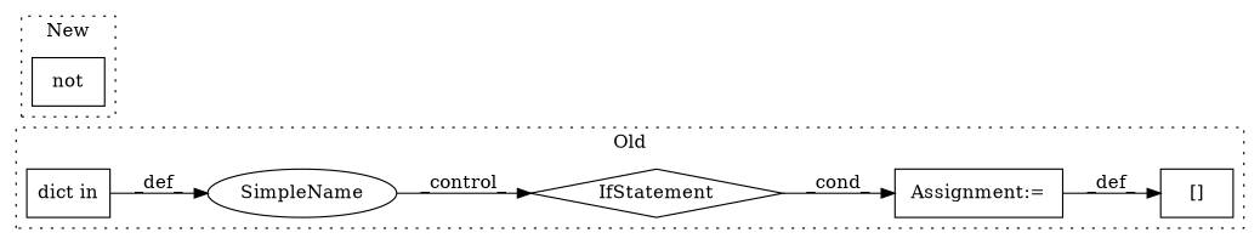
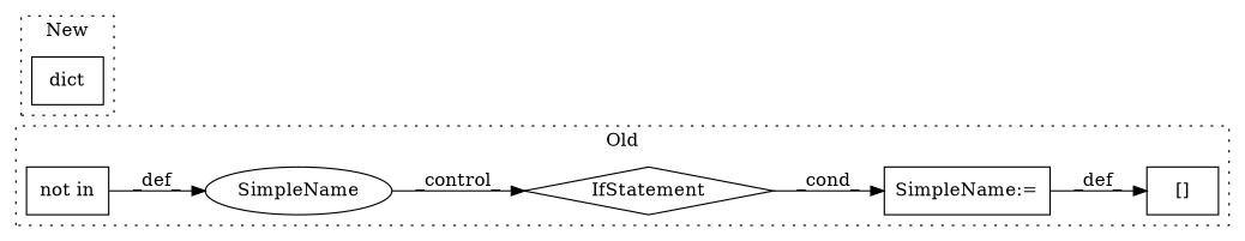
  digraph {
    rankdir=LR
    node [shape=box]
-   n1 [a=108 l=26 label="dict in" s=5720]
+   n1 [a=108 l=26 label="not in" s=5720]
    n2 [a=25 l="14,2" label=IfStatement s="5706,5746" shape=diamond]
-   n3 [a=7 l=2 label="Assignment:=" s=5852]
+   n3 [a=7 l=2 label="SimpleName:=" s=5852]
    n4 [a=42 label=SimpleName shape=ellipse]
    n5 [a=2 l="8,1" label="[]" s="5832,5851"]
-   n6 [a=32 l=6 label=not s=3166]
+   n6 [a=32 l=6 label=dict s=3166]
    subgraph cluster_1 {
      label=Old
      style=dotted
      n1
      n2
      n3
      n4
      n5
    }
    subgraph cluster_2 {
      label=New
      style=dotted
      n6
    }
    n1 -> n4 [label=_def_]
    n2 -> n3 [label=_cond_]
    n3 -> n5 [label=_def_]
    n4 -> n2 [label=_control_]
  }
